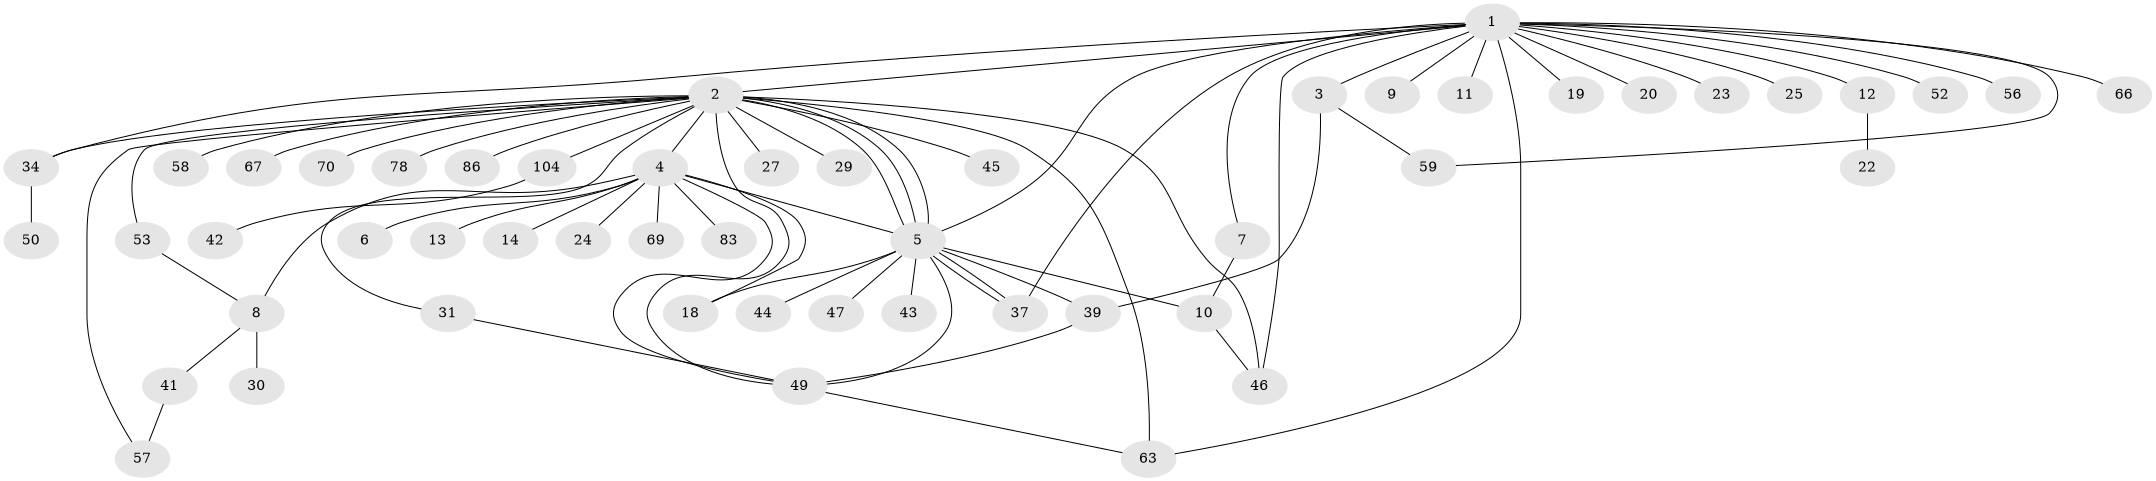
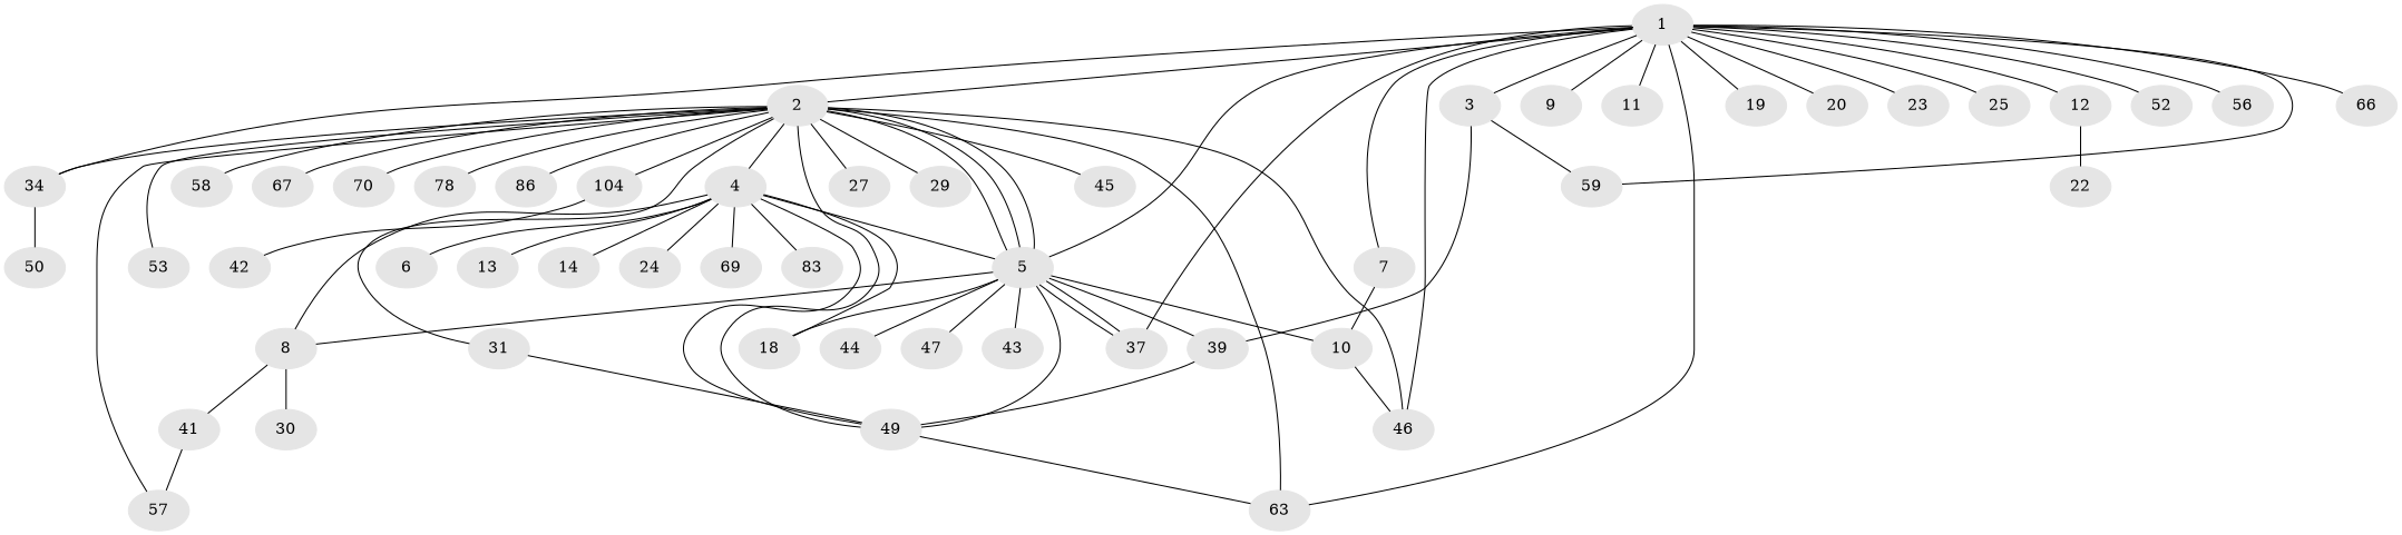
  graph {
    node [color=gray90 style=filled]
    2 [super="+16+17"]
    5 [super="+15+36+32+76+88+96"]
    34 [super="+48"]
    46 [super="+79"]
    63 [super="+90"]
    4
    27
    29
    31
    45 [super="+82"]
    49 [super="+51"]
    53
    57
    58
    67
    70
    78
    86
    104
    1
    3
    7
    9
    11 [super="+60+93+68"]
    12 [super="+89"]
    19
    20
    23 [super="+87+33"]
    25
    37
    52
    56 [super="+61+102"]
    59
    66
    39
    8 [super="+62+99+21+35+38"]
    18
    10 [super="+71"]
    43
    44
    47
    22 [super="+26"]
    50
    6
    13
    14 [super="+28+72"]
    24 [super="+85"]
    69
    n49 [label=83]
    42
    30
    41
    2 -- 5 [weight=4]
    2 -- 5
    2 -- 5
    2 -- 34 [weight=2]
    2 -- 46
    2 -- 63
    2 -- 4
    2 -- 27
    2 -- 29
    2 -- 31
    2 -- 45
    2 -- 49
    2 -- 53
    2 -- 57
    2 -- 58
    2 -- 67
    2 -- 70
    2 -- 78
    2 -- 86
    2 -- 104
    5 -- 49
    5 -- 37
    5 -- 37
    5 -- 39
-   53 -- 8
+   5 -- 8
    5 -- 18
    5 -- 10
    5 -- 43
    5 -- 44
    5 -- 47
    34 -- 50
    4 -- 5
    4 -- 49
    4 -- 8
    4 -- 18
    4 -- 6
    4 -- 13
    4 -- 14
    4 -- 24
    4 -- 69
    4 -- n49
    31 -- 49
    49 -- 63
    104 -- 42
    1 -- 2
    1 -- 5
    1 -- 34 [weight=3]
    1 -- 46
    1 -- 63
    1 -- 3
    1 -- 7
    1 -- 9
    1 -- 11
    1 -- 12
    1 -- 19
    1 -- 20
    1 -- 23
    1 -- 25
    1 -- 37
    1 -- 52
    1 -- 56 [weight=2]
    1 -- 59
    1 -- 66
    3 -- 59
    3 -- 39
    7 -- 10
    12 -- 22
    39 -- 49
    8 -- 30
    8 -- 41
    10 -- 46
    41 -- 57
  }
